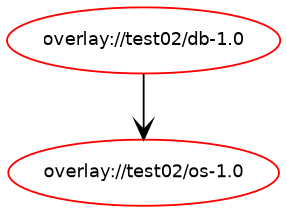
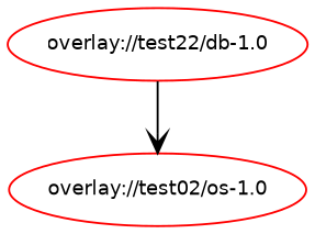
  digraph {
    compound=true
    concentrate=true
    newrank=true
    rankdir=TD
    node [color=red fontname=Helvetica fontsize=10]
-   "overlay://test02/db-1.0"
+   "overlay://test02/db-1.0" [label="overlay://test22/db-1.0"]
    "overlay://test02/os-1.0"
    "overlay://test02/db-1.0" -> "overlay://test02/os-1.0" [arrowhead=vee]
  }
